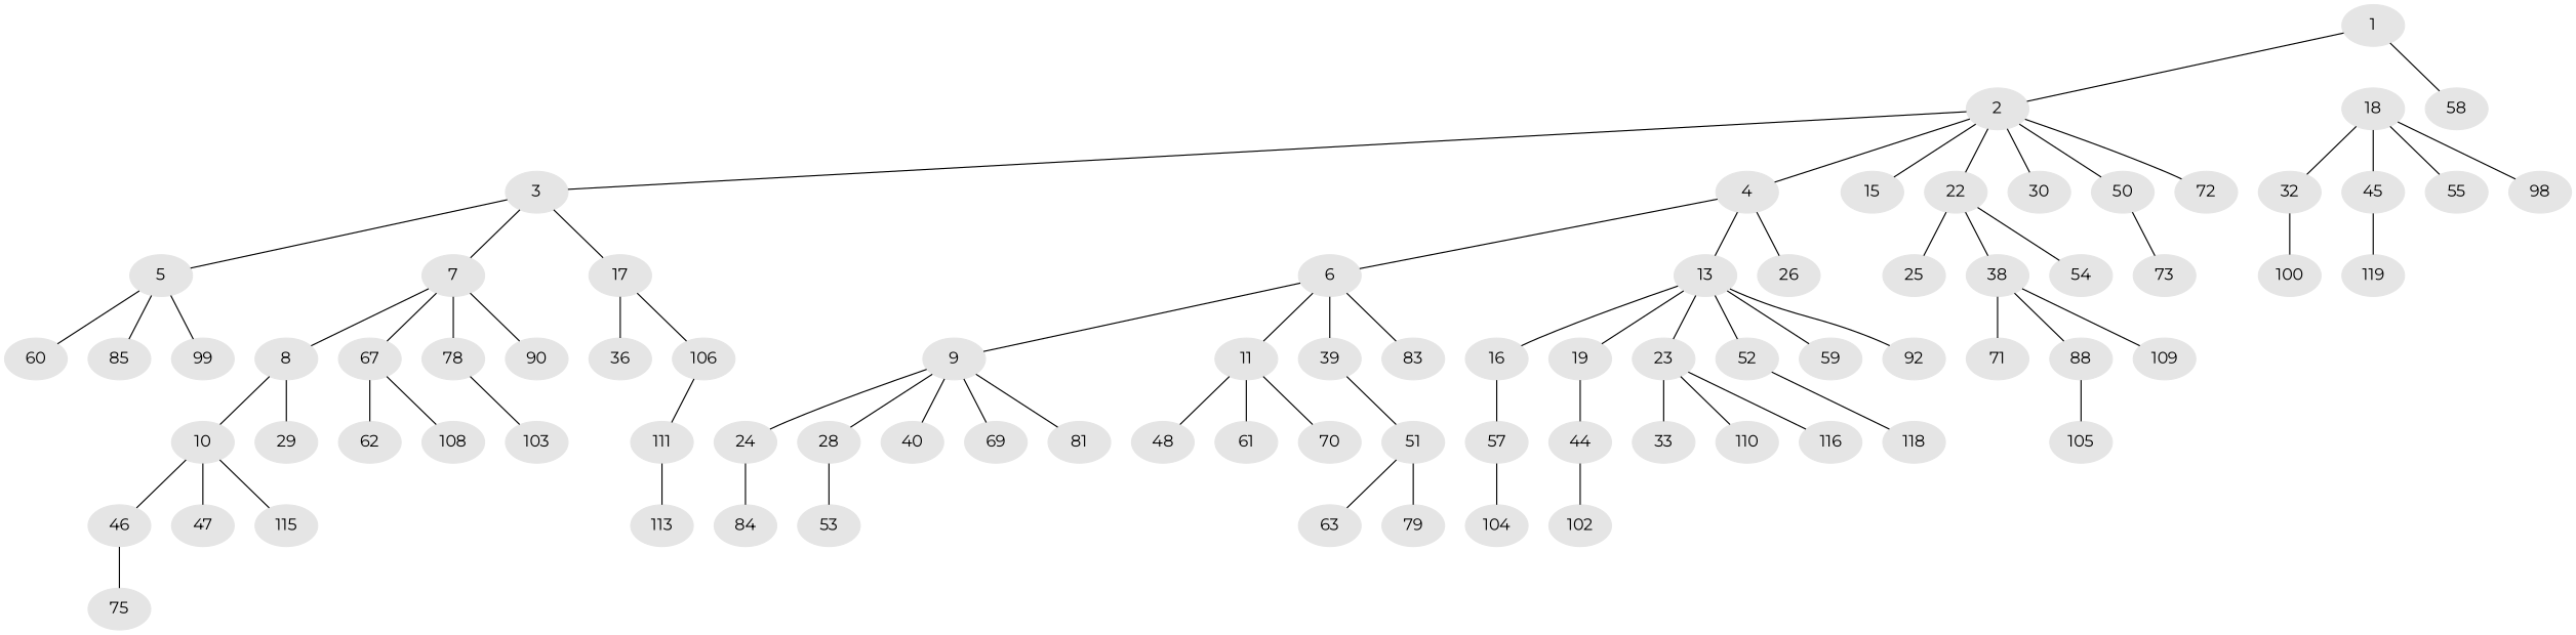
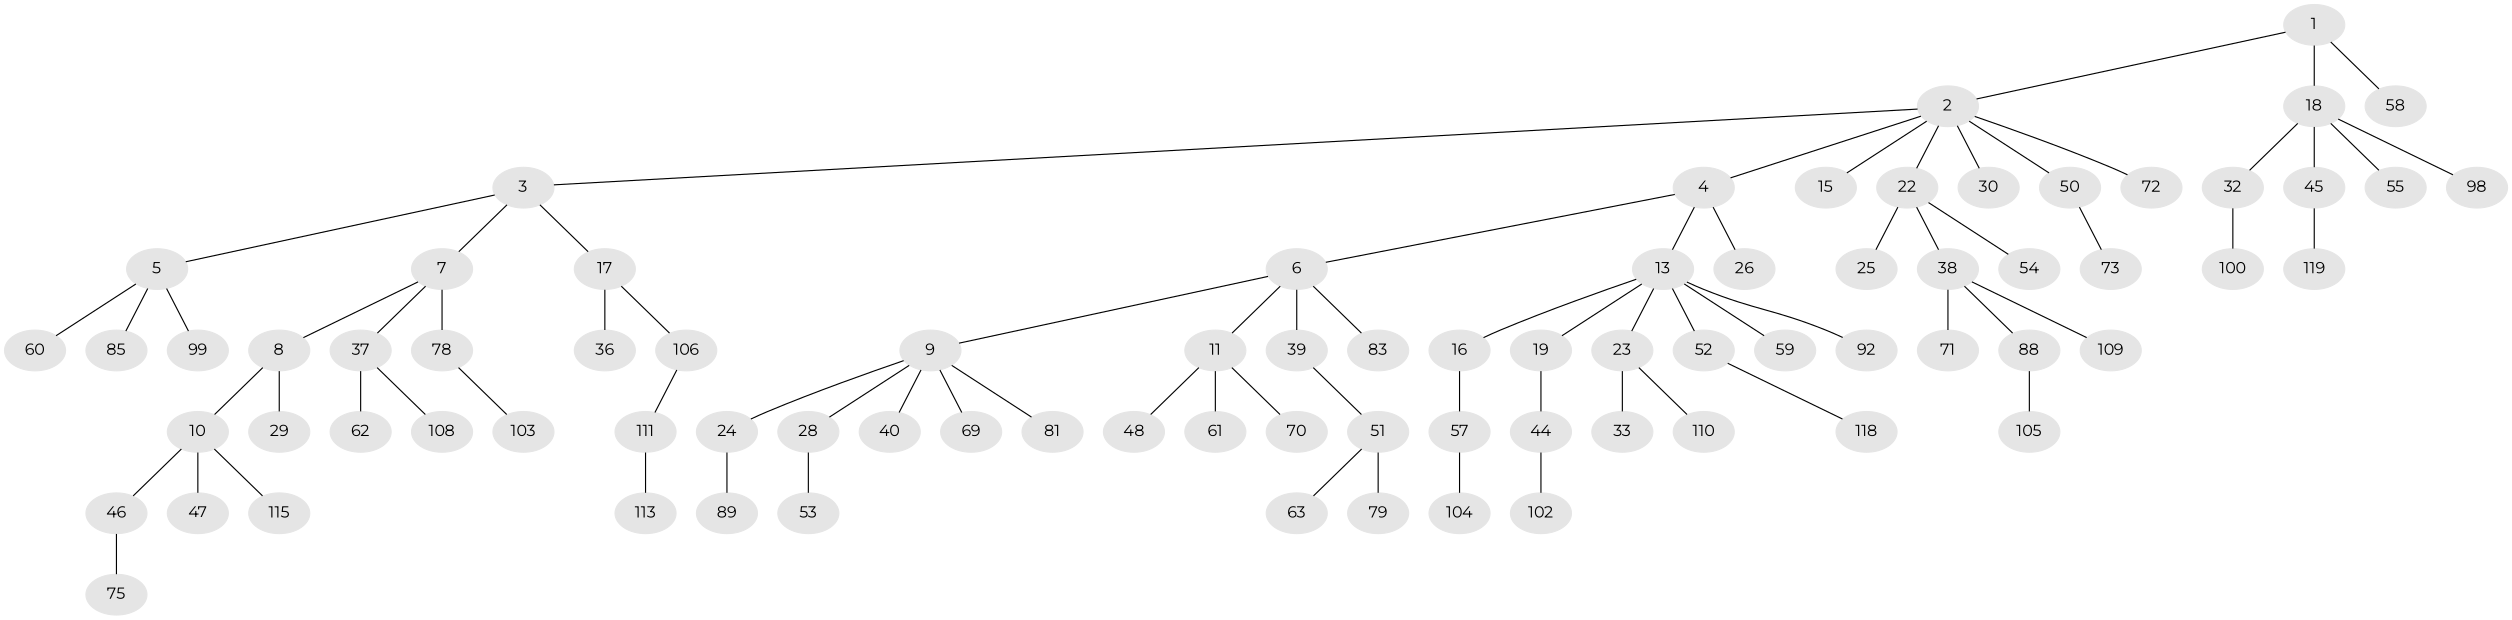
  graph {
    fontname=Montserrat
    node [color=gray90 fontname=Montserrat style=filled]
    edge [fontname=Montserrat]
    2 [super="+42"]
    3 [super="+82"]
    4 [super="+20"]
    15
    22 [super="+97"]
    30
    50 [super="+117"]
    72
    1
    18 [super="+31"]
    58
    32 [super="+66"]
    45
    55
    98
    5 [super="+41"]
    7 [super="+35"]
    n18 [label=17 super="+67"]
    6
    13 [super="+49"]
    26 [super="+94"]
    25 [super="+96"]
    n23 [label=38 super="+91"]
    54
    73 [super="+77"]
    60
    85
    99
    8 [super="+95"]
-   37 [super="+43" label=67]
+   37 [super="+43"]
    78
-   90
    36
    106
    9 [super="+12"]
    11 [super="+21"]
    39
    83
    16 [super="+38"]
    19 [super="+56"]
    23 [super="+27"]
    52 [super="+107"]
    59
    92
    24
    28 [super="+93"]
    40
    69
    81 [super="+112"]
    48
    61
    70
    51
    10 [super="+17"]
    29 [super="+89"]
    62 [super="+64"]
    108
    103
    46 [super="+65"]
    47 [super="+68"]
    115
-   84 [super="+101"]
+   84 [super="+101" label=89]
    53 [super="+76"]
    75
    57 [super="+74"]
    44 [super="+87"]
    33
    110
-   116
    118
    111 [super="+114"]
    104
    100
    119
    102
    71 [super="+86"]
    88
    109
    105
    63
    79 [super="+80"]
    113
    2 -- 3
    2 -- 4
    2 -- 15
    2 -- 22
    2 -- 30
    2 -- 50
    2 -- 72
    3 -- 5
    3 -- 7
    3 -- n18
    4 -- 6
    4 -- 13
    4 -- 26
    22 -- 25
    22 -- n23
    22 -- 54
    50 -- 73
    1 -- 2
+   1 -- 18
    1 -- 58
    18 -- 32
    18 -- 45
    18 -- 55
    18 -- 98
    32 -- 100
    45 -- 119
    5 -- 60
    5 -- 85
    5 -- 99
    7 -- 8
    7 -- 37
    7 -- 78
-   7 -- 90
    n18 -- 36
    n18 -- 106
    6 -- 9
    6 -- 11
    6 -- 39
    6 -- 83
    13 -- 16
    13 -- 19
    13 -- 23
    13 -- 52
    13 -- 59
    13 -- 92
    n23 -- 71
    n23 -- 88
    n23 -- 109
    8 -- 10
    8 -- 29
    37 -- 62
    37 -- 108
    78 -- 103
    106 -- 111
    9 -- 24
    9 -- 28
    9 -- 40
    9 -- 69
    9 -- 81
    11 -- 48
    11 -- 61
    11 -- 70
    39 -- 51
    16 -- 57
    19 -- 44
    23 -- 33
    23 -- 110
-   23 -- 116
    52 -- 118
    24 -- 84
    28 -- 53
    51 -- 63
    51 -- 79
    10 -- 46
    10 -- 47
    10 -- 115
    46 -- 75
    57 -- 104
    44 -- 102
    111 -- 113
    88 -- 105
  }
